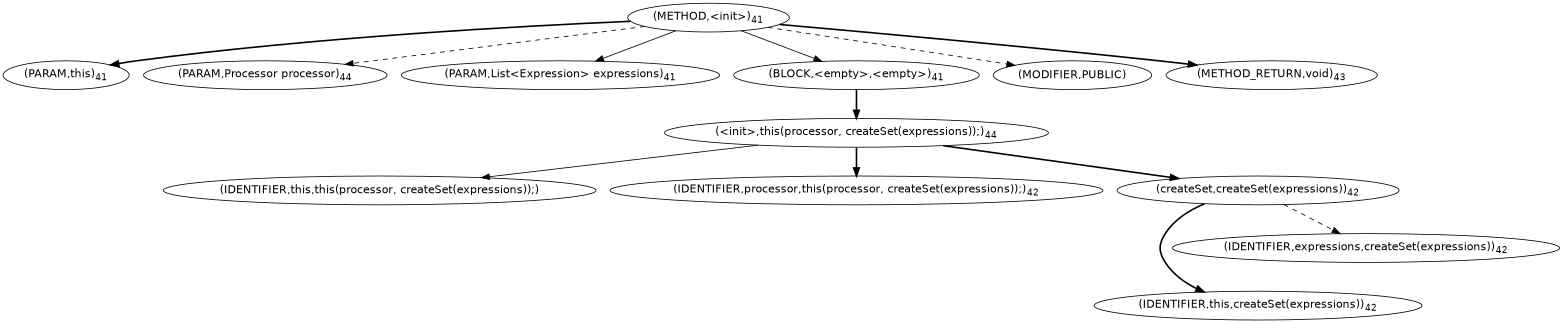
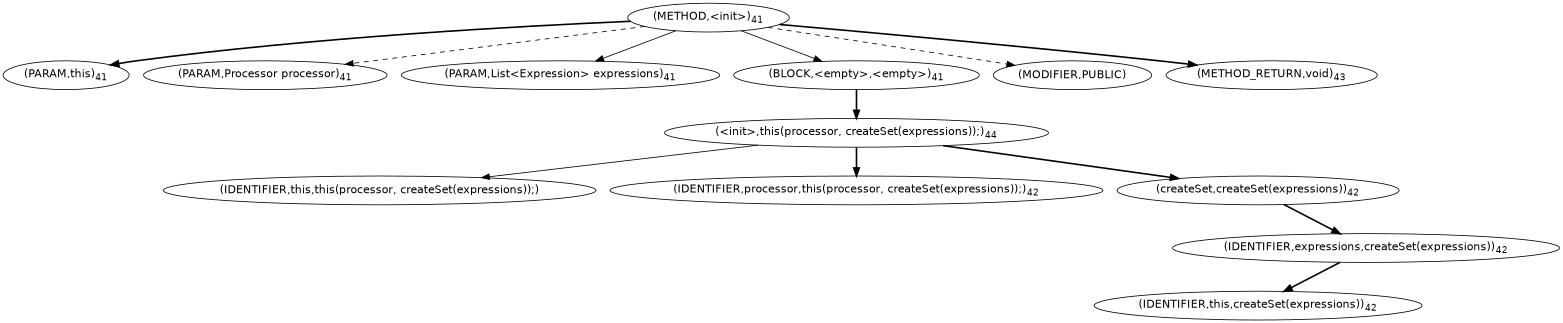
  digraph {
    fontname="DejaVu Sans"
    node [fontname="DejaVu Sans"]
    edge [fontname="DejaVu Sans" style=bold]
    n1 [label=<(METHOD,&lt;init&gt;)<SUB>41</SUB>>]
    n2 [label=<(PARAM,this)<SUB>41</SUB>>]
-   n3 [label=<(PARAM,Processor processor)<SUB>44</SUB>>]
+   n3 [label=<(PARAM,Processor processor)<SUB>41</SUB>>]
    n4 [label=<(PARAM,List&lt;Expression&gt; expressions)<SUB>41</SUB>>]
    n5 [label=<(BLOCK,&lt;empty&gt;,&lt;empty&gt;)<SUB>41</SUB>>]
    n6 [label=<(MODIFIER,PUBLIC)>]
    n7 [label=<(METHOD_RETURN,void)<SUB>43</SUB>>]
    n8 [label=<(&lt;init&gt;,this(processor, createSet(expressions));)<SUB>44</SUB>>]
    n9 [label=<(IDENTIFIER,this,this(processor, createSet(expressions));)>]
    n10 [label=<(IDENTIFIER,processor,this(processor, createSet(expressions));)<SUB>42</SUB>>]
    n11 [label=<(createSet,createSet(expressions))<SUB>42</SUB>>]
    n12 [label=<(IDENTIFIER,this,createSet(expressions))<SUB>42</SUB>>]
    n13 [label=<(IDENTIFIER,expressions,createSet(expressions))<SUB>42</SUB>>]
    n1 -> n2
    n1 -> n3 [style=dashed]
    n1 -> n4 [style=solid]
    n1 -> n5 [style=solid]
    n1 -> n6 [style=dashed]
    n1 -> n7
    n5 -> n8
    n8 -> n9 [style=solid]
    n8 -> n10
    n8 -> n11
-   n11 -> n12
-   n11 -> n13 [style=dashed]
+   n13 -> n12
+   n11 -> n13
  }
